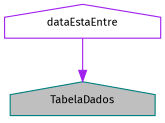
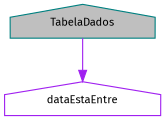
  digraph {
    rankdir=TB
    fontname="Fira Sans"
    node [fontname="Fira Sans" fontsize=10 shape=house style=filled]
    n1 [color=teal fillcolor=grey75 fontcolor=black height=0.2 label=TabelaDados width=0.4]
    n2 [color=purple fillcolor=white height=0.2 label=dataEstaEntre width=0.4]
-   n2 -> n1 [color=purple fontname="Fira Sans" fontsize=10 labelfontname=Helvetica labelfontsize=10 style=solid]
+   n1 -> n2 [color=purple fontname="Fira Sans" fontsize=10 labelfontname=Helvetica labelfontsize=10 style=solid]
  }
